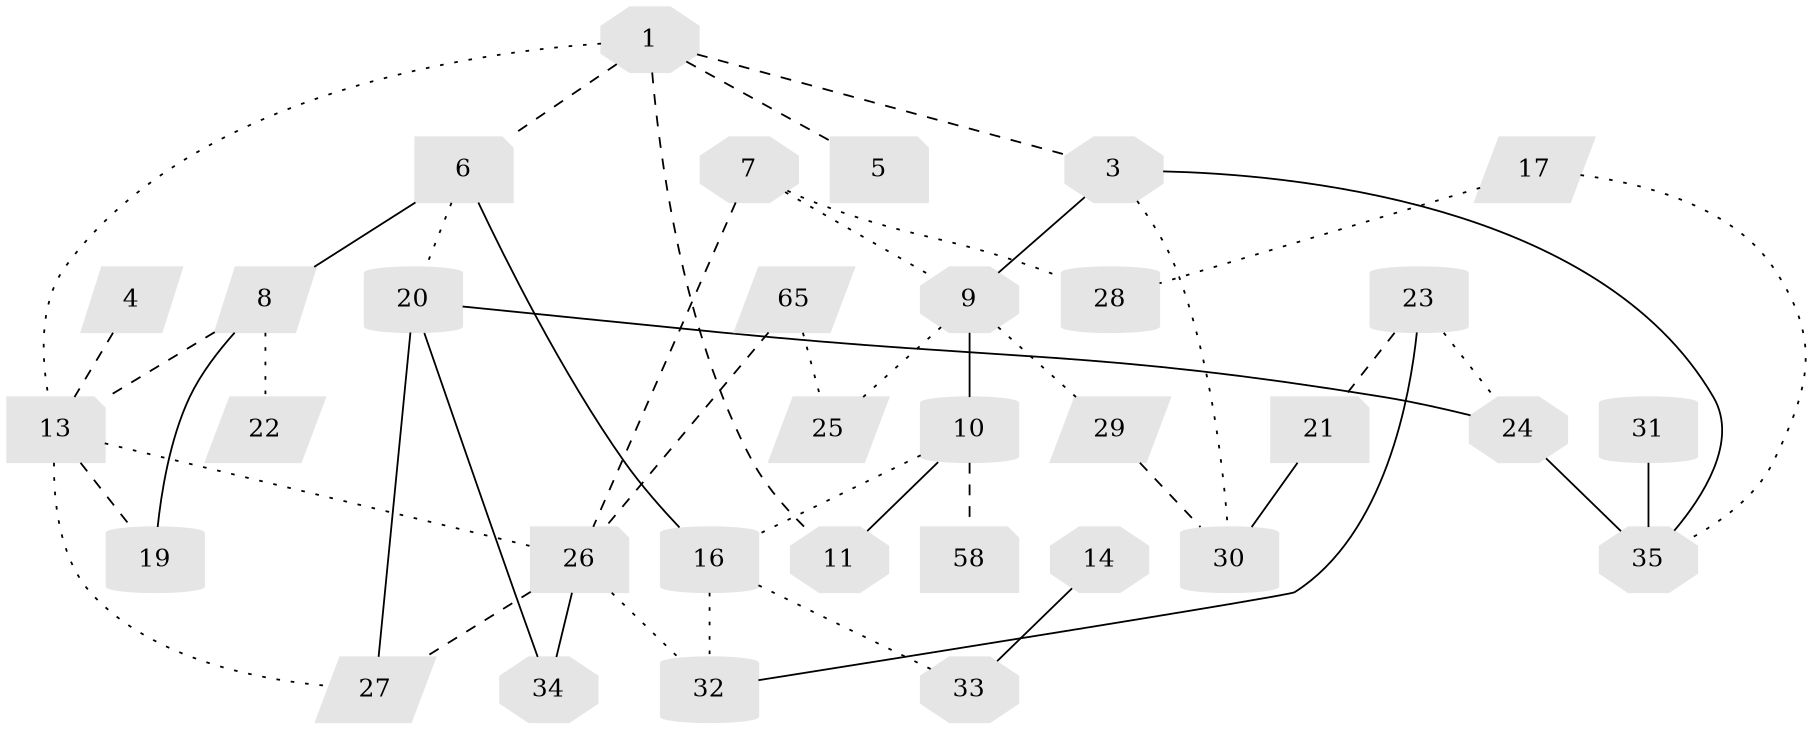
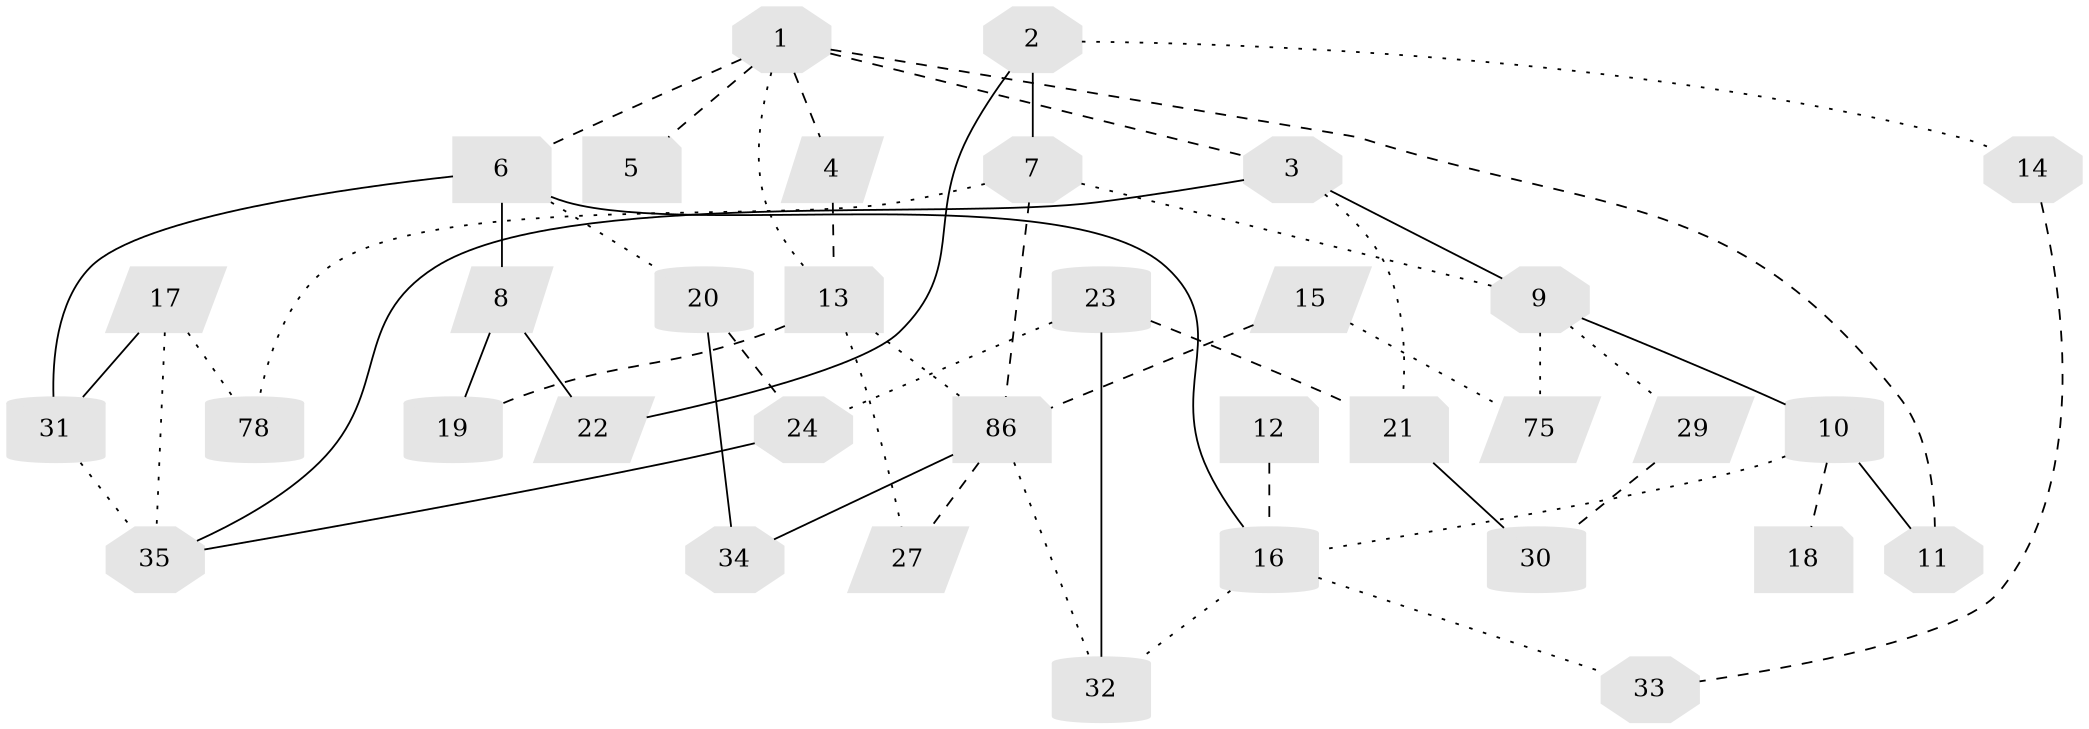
  graph {
    node [color=gray90 shape=octagon style=filled]
    edge [style=solid weight=1.0]
    1
    3
    4 [shape=parallelogram]
    5 [shape=note]
    6 [shape=note]
    11
    13 [shape=note]
+   2
    7
    14
    22 [shape=parallelogram]
    9
    30 [shape=cylinder]
    35
    8 [shape=parallelogram]
    16 [shape=cylinder]
    20 [shape=cylinder]
    31 [shape=cylinder]
-   26 [shape=note]
-   28 [shape=cylinder]
+   26 [shape=note label=86]
+   28 [shape=cylinder label=78]
    33
    10 [shape=cylinder]
-   25 [shape=parallelogram]
+   25 [shape=parallelogram label=75]
    29 [shape=parallelogram]
    19 [shape=cylinder]
    27 [shape=parallelogram]
    32 [shape=cylinder]
    24
    34
-   18 [shape=note label=58]
-   15 [shape=parallelogram label=65]
+   18 [shape=note]
+   12 [shape=note]
+   15 [shape=parallelogram]
    17 [shape=parallelogram]
    21 [shape=note]
    23 [shape=cylinder]
    1 -- 3 [style=dashed]
+   1 -- 4 [style=dashed]
    1 -- 5 [style=dashed]
    1 -- 6 [style=dashed]
    1 -- 11 [style=dashed]
    1 -- 13 [style=dotted]
    3 -- 9
-   3 -- 30 [style=dotted]
+   3 -- 21 [style=dotted]
    3 -- 35
    4 -- 13 [style=dashed]
    6 -- 8
    6 -- 16
    6 -- 20 [style=dotted]
+   6 -- 31
    13 -- 26 [style=dotted]
    13 -- 19 [style=dashed]
    13 -- 27 [style=dotted]
+   2 -- 7
+   2 -- 14 [style=dotted]
+   2 -- 22
    7 -- 9 [style=dotted]
    7 -- 26 [style=dashed weight=2.0]
    7 -- 28 [style=dotted]
-   14 -- 33
+   14 -- 33 [style=dashed]
    9 -- 10
    9 -- 25 [style=dotted]
    9 -- 29 [style=dotted]
-   8 -- 13 [style=dashed]
-   8 -- 22 [style=dotted]
+   8 -- 22
    8 -- 19
    16 -- 33 [style=dotted]
    16 -- 32 [style=dotted]
-   20 -- 27
-   20 -- 24
+   20 -- 24 [style=dashed]
    20 -- 34
-   31 -- 35 [weight=2.0]
+   31 -- 35 [style=dotted weight=2.0]
    26 -- 27 [style=dashed]
    26 -- 32 [style=dotted]
    26 -- 34
    10 -- 11
    10 -- 16 [style=dotted]
    10 -- 18 [style=dashed]
    29 -- 30 [style=dashed]
    24 -- 35
+   12 -- 16 [style=dashed]
    15 -- 26 [style=dashed]
    15 -- 25 [style=dotted]
    17 -- 35 [style=dotted]
+   17 -- 31
    17 -- 28 [style=dotted]
    21 -- 30
    23 -- 32
    23 -- 24 [style=dotted]
    23 -- 21 [style=dashed]
  }
